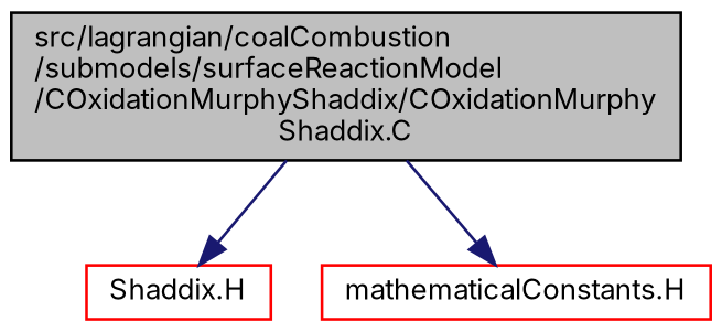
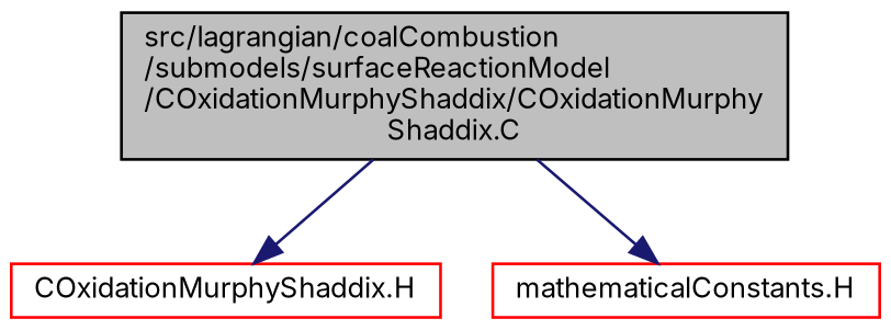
  digraph {
    fontname=Inter
    node [color=red fontname=Inter fontsize=10 shape=record]
    edge [color=midnightblue fontname=Inter fontsize=10 labelfontname=FreeSans labelfontsize=10 style=solid]
    n1 [color=black fillcolor=grey75 fontcolor=black height=0.2 label="src/lagrangian/coalCombustion\l/submodels/surfaceReactionModel\l/COxidationMurphyShaddix/COxidationMurphy\lShaddix.C" style=filled width=0.4]
-   n2 [height=0.2 label="Shaddix.H" width=0.4]
+   n2 [height=0.2 label="COxidationMurphyShaddix.H" width=0.4]
    n3 [height=0.2 label="mathematicalConstants.H" width=0.4]
    n1 -> n2
    n1 -> n3
  }
